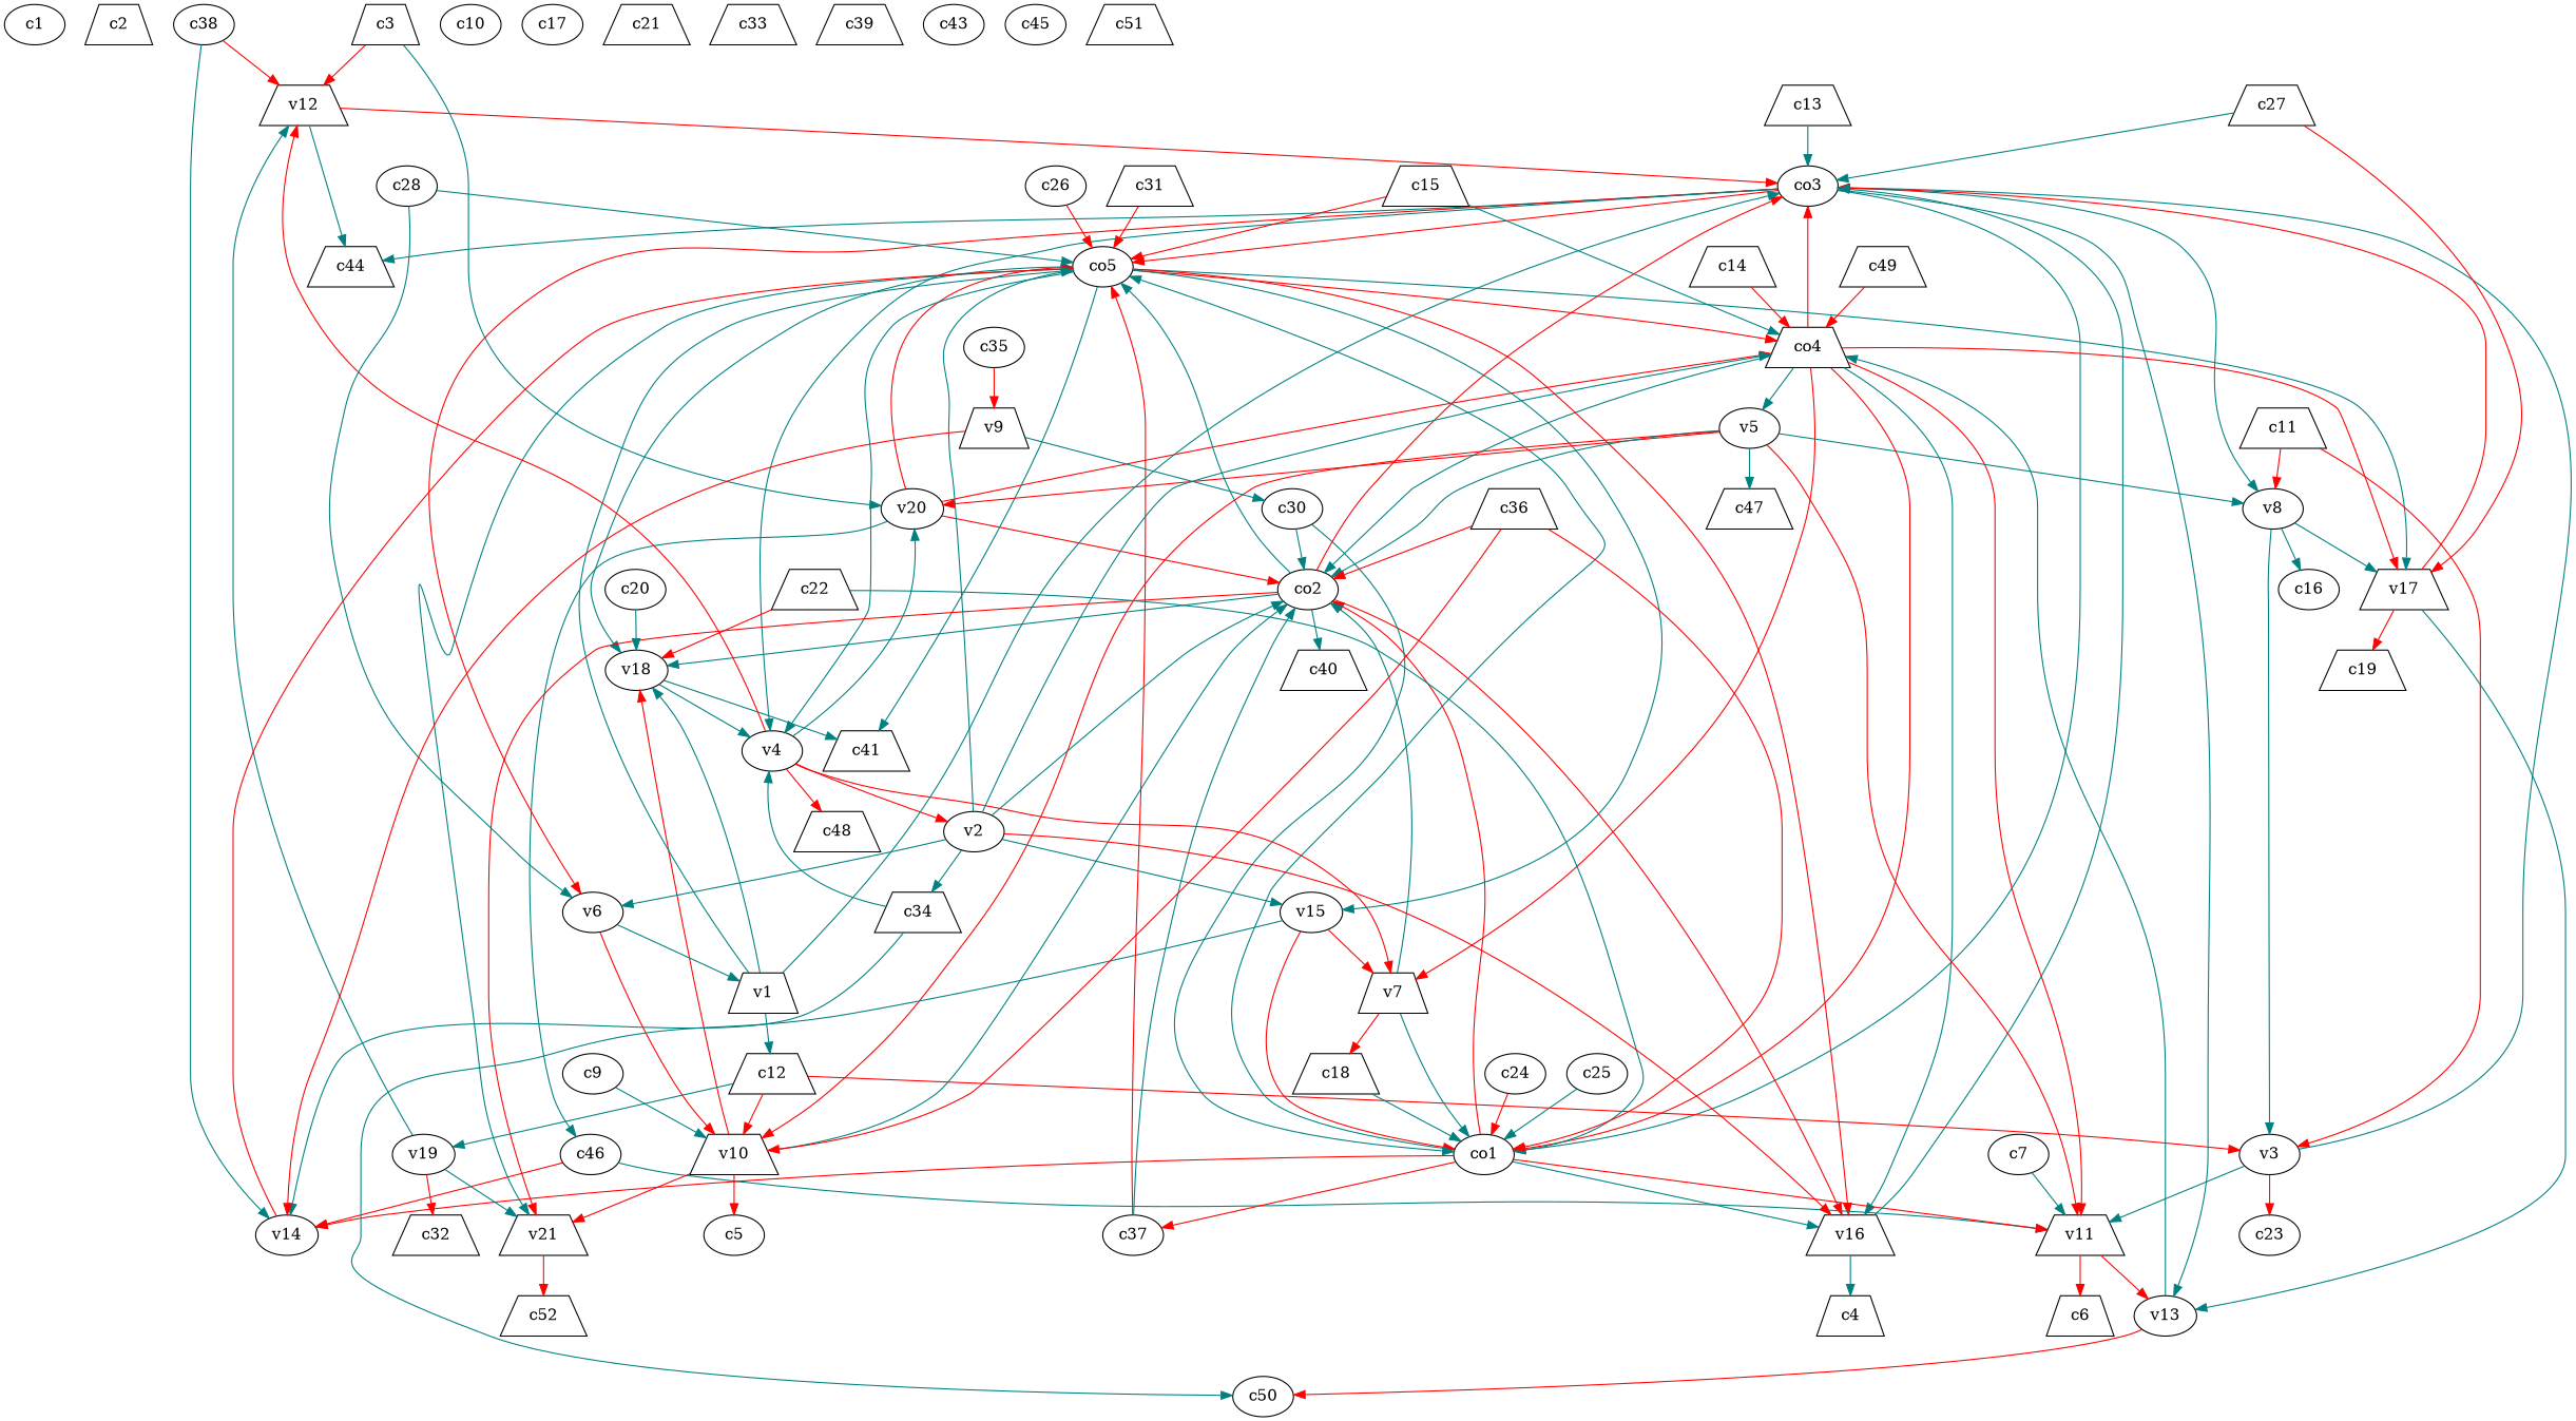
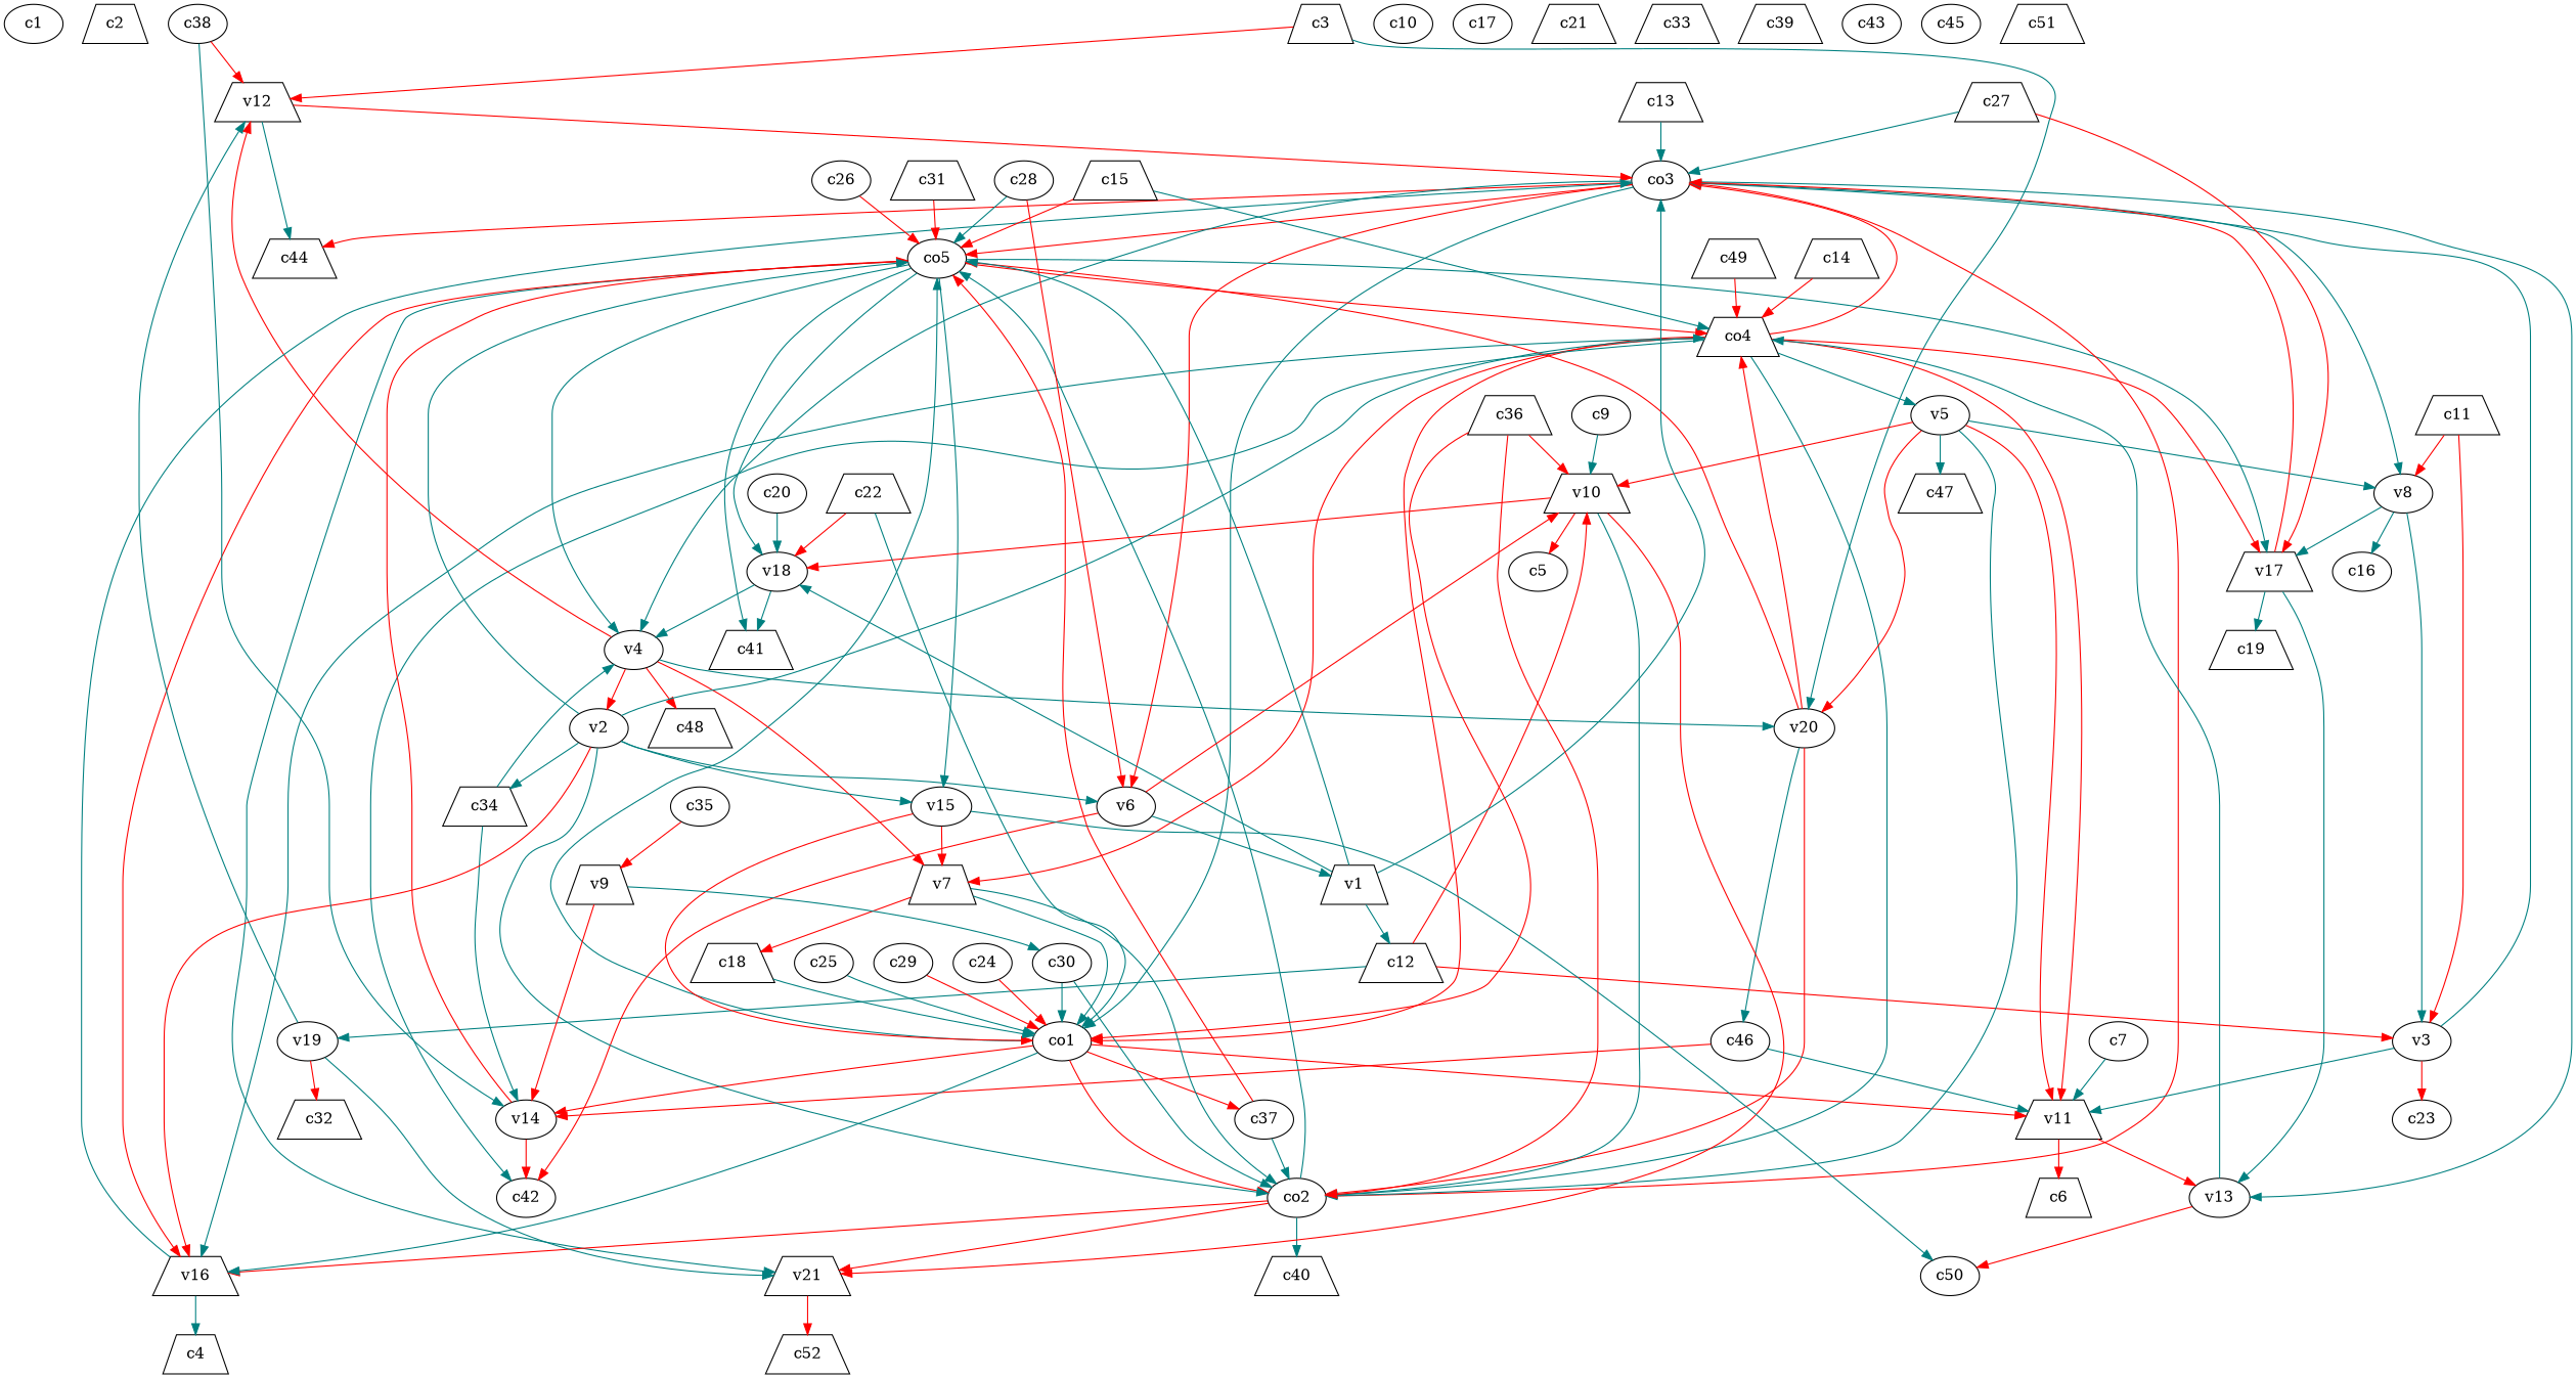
  strict digraph {
    node [shape=ellipse]
    edge [color=teal weight=1]
    c1
    c2 [shape=trapezium]
    c3 [shape=trapezium]
    v12 [shape=trapezium]
    v20
    co3
    c44 [shape=trapezium]
    co4 [shape=trapezium]
    co5
    co2
    c46
    v11 [shape=trapezium]
    c7
    c6 [shape=trapezium]
    v13
    v19
    v21 [shape=trapezium]
    c32 [shape=trapezium]
    c52 [shape=trapezium]
    v10 [shape=trapezium]
    c9
    v18
    c5
    c10
    c11 [shape=trapezium]
    v3
    v8
    c23
    v17 [shape=trapezium]
    c16
    c12 [shape=trapezium]
    c13 [shape=trapezium]
    co1
    v6
    v4
    c14 [shape=trapezium]
    v16 [shape=trapezium]
    v7 [shape=trapezium]
    v5
+   c42
    c15 [shape=trapezium]
    v15
    c41 [shape=trapezium]
    c17
    c18 [shape=trapezium]
    v14
    c37
    c20
    c21 [shape=trapezium]
    c22 [shape=trapezium]
    c24
    c25
    c26
    c27 [shape=trapezium]
    c19 [shape=trapezium]
    c28
    v1 [shape=trapezium]
+   c29
    c30
    c40 [shape=trapezium]
    c31 [shape=trapezium]
    c33 [shape=trapezium]
    c34 [shape=trapezium]
    v2
    c48 [shape=trapezium]
    v9 [shape=trapezium]
    c35
    c36 [shape=trapezium]
    c38
    c39 [shape=trapezium]
    c43
    c45
    c49 [shape=trapezium]
    c51 [shape=trapezium]
    c50
    c4 [shape=trapezium]
    c47 [shape=trapezium]
    c3 -> v12 [color=red]
    c3 -> v20
    v12 -> co3 [color=red]
    v12 -> c44
    v20 -> co4 [color=red]
    v20 -> co5 [color=red]
    v20 -> co2 [color=red]
    v20 -> c46
-   co3 -> c44
+   co3 -> c44 [color=red]
    co3 -> co5 [color=red]
    co3 -> v13
    co3 -> v8
    co3 -> co1
    co3 -> v6 [color=red]
    co3 -> v4
    co4 -> co3 [color=red]
    co4 -> co2
    co4 -> v11 [color=red]
    co4 -> v17 [color=red]
    co4 -> co1 [color=red]
    co4 -> v16
    co4 -> v7 [color=red]
    co4 -> v5
+   co4 -> c42
    co5 -> co4 [color=red]
    co5 -> v21
    co5 -> v18
    co5 -> v17
    co5 -> v4
    co5 -> v16 [color=red]
    co5 -> v15
    co5 -> c41
    co2 -> co3 [color=red]
    co2 -> co5
    co2 -> v21 [color=red]
-   co2 -> v18
    co2 -> v16 [color=red]
    co2 -> c40
    c46 -> v11
    c46 -> v14 [color=red]
    v11 -> c6 [color=red]
    v11 -> v13 [color=red]
    c7 -> v11
    v13 -> co4
    v13 -> c50 [color=red]
    v19 -> v12
    v19 -> v21
    v19 -> c32 [color=red]
    v21 -> c52 [color=red]
    v10 -> co2
    v10 -> v21 [color=red]
    v10 -> v18 [color=red]
    v10 -> c5 [color=red]
    c9 -> v10
    v18 -> v4
    v18 -> c41
    c11 -> v3 [color=red]
    c11 -> v8 [color=red]
    v3 -> co3
    v3 -> v11
    v3 -> c23 [color=red]
    v8 -> v3
    v8 -> v17
    v8 -> c16
    v17 -> co3 [color=red]
    v17 -> v13
-   v17 -> c19 [color=red]
+   v17 -> c19
    c12 -> v19
    c12 -> v10 [color=red]
    c12 -> v3 [color=red]
    c13 -> co3
    co1 -> co5
    co1 -> co2 [color=red]
    co1 -> v11 [color=red]
    co1 -> v16
    co1 -> v14 [color=red]
    co1 -> c37 [color=red]
    v6 -> v10 [color=red]
+   v6 -> c42 [color=red]
    v6 -> v1
    v4 -> v12 [color=red]
    v4 -> v20
    v4 -> v7 [color=red]
    v4 -> v2 [color=red]
    v4 -> c48 [color=red]
    c14 -> co4 [color=red]
    v16 -> co3
    v16 -> c4
    v7 -> co2
    v7 -> co1
    v7 -> c18 [color=red]
    v5 -> v20 [color=red]
    v5 -> co2
    v5 -> v11 [color=red]
    v5 -> v10 [color=red]
    v5 -> v8
    v5 -> c47
    c15 -> co4
    c15 -> co5 [color=red]
    v15 -> co1 [color=red]
    v15 -> v7 [color=red]
    v15 -> c50
    c18 -> co1
    v14 -> co5 [color=red]
+   v14 -> c42 [color=red]
    c37 -> co5 [color=red]
    c37 -> co2
    c20 -> v18
    c22 -> v18 [color=red]
    c22 -> co1
    c24 -> co1 [color=red]
    c25 -> co1
    c26 -> co5 [color=red]
    c27 -> co3
    c27 -> v17 [color=red]
    c28 -> co5
-   c28 -> v6
+   c28 -> v6 [color=red]
    v1 -> co3
    v1 -> co5
    v1 -> v18
    v1 -> c12
+   c29 -> co1 [color=red]
    c30 -> co2
    c30 -> co1
    c31 -> co5 [color=red]
    c34 -> v4
    c34 -> v14
    v2 -> co4
    v2 -> co5
    v2 -> co2
    v2 -> v6
    v2 -> v16 [color=red]
    v2 -> v15
    v2 -> c34
    v9 -> v14 [color=red]
    v9 -> c30
    c35 -> v9 [color=red]
    c36 -> co2 [color=red]
    c36 -> v10 [color=red]
    c36 -> co1 [color=red]
    c38 -> v12 [color=red]
    c38 -> v14
    c49 -> co4 [color=red]
  }
